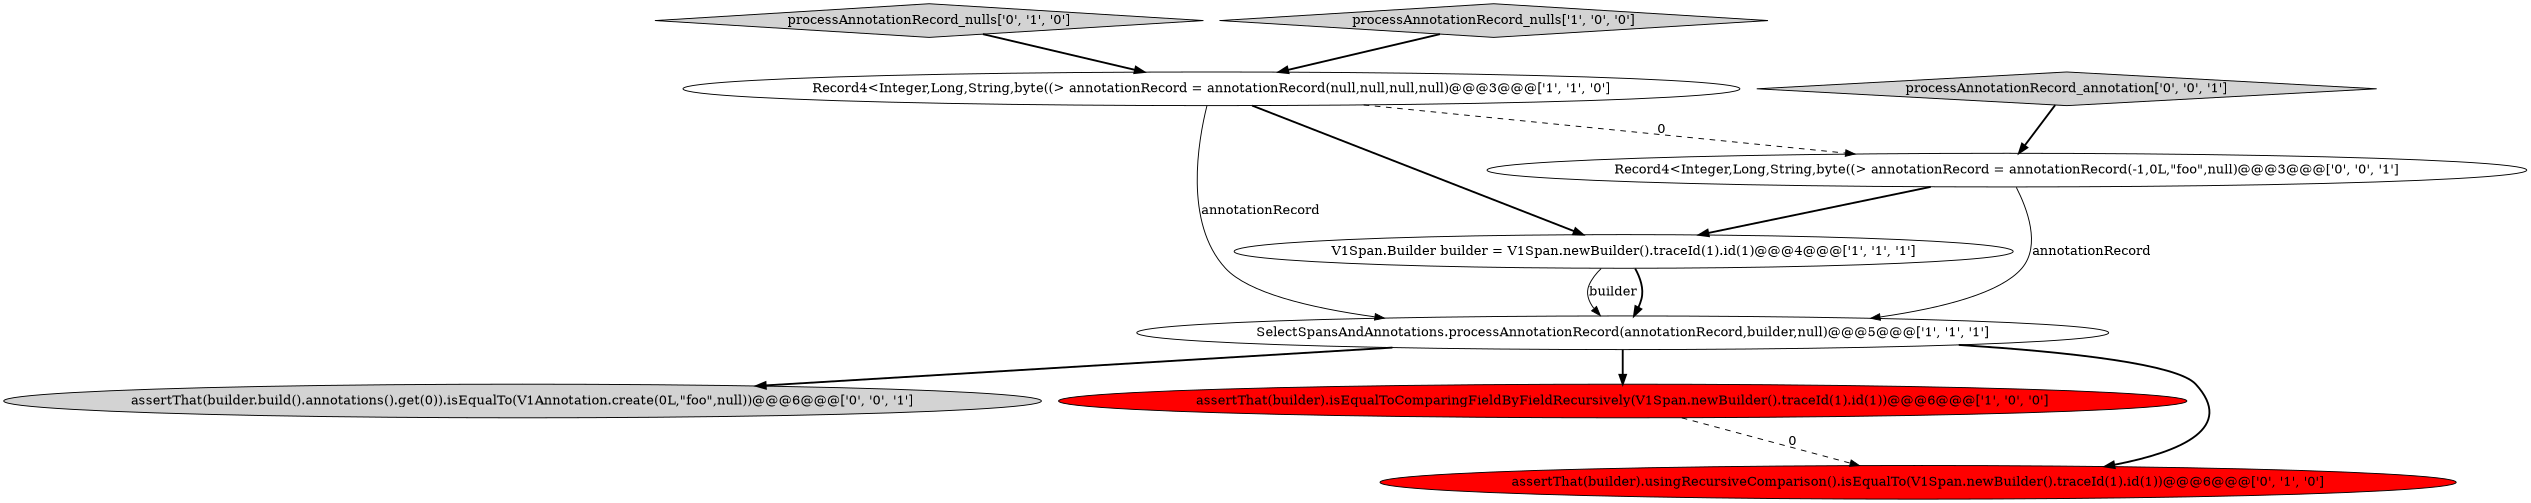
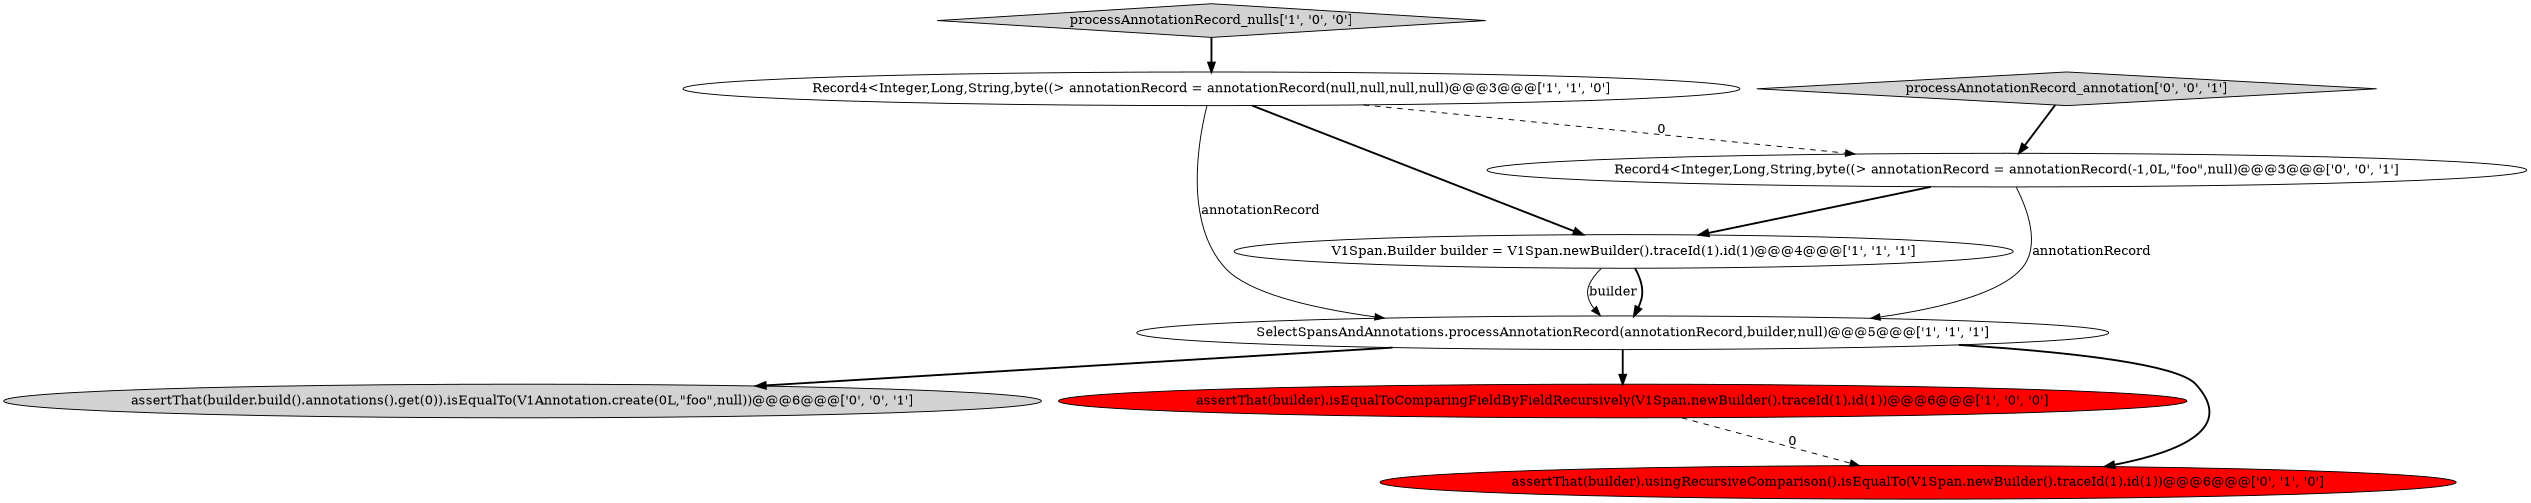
  digraph {
    node [fillcolor=white shape=ellipse style=filled]
    edge [style=bold]
    n1 [label="Record4<Integer,Long,String,byte((> annotationRecord = annotationRecord(-1,0L,\"foo\",null)@@@3@@@['0', '0', '1']"]
    n2 [label="SelectSpansAndAnnotations.processAnnotationRecord(annotationRecord,builder,null)@@@5@@@['1', '1', '1']"]
    n3 [label="V1Span.Builder builder = V1Span.newBuilder().traceId(1).id(1)@@@4@@@['1', '1', '1']"]
-   n4 [fillcolor=lightgray label="processAnnotationRecord_nulls['0', '1', '0']" shape=diamond]
    n5 [label="Record4<Integer,Long,String,byte((> annotationRecord = annotationRecord(null,null,null,null)@@@3@@@['1', '1', '0']"]
    n6 [fillcolor=lightgray label="processAnnotationRecord_annotation['0', '0', '1']" shape=diamond]
    n7 [fillcolor=lightgray label="assertThat(builder.build().annotations().get(0)).isEqualTo(V1Annotation.create(0L,\"foo\",null))@@@6@@@['0', '0', '1']"]
    n8 [fillcolor=red label="assertThat(builder).isEqualToComparingFieldByFieldRecursively(V1Span.newBuilder().traceId(1).id(1))@@@6@@@['1', '0', '0']"]
    n9 [fillcolor=red label="assertThat(builder).usingRecursiveComparison().isEqualTo(V1Span.newBuilder().traceId(1).id(1))@@@6@@@['0', '1', '0']"]
    n10 [fillcolor=lightgray label="processAnnotationRecord_nulls['1', '0', '0']" shape=diamond]
    n1 -> n2 [label=annotationRecord style=solid]
    n1 -> n3
    n2 -> n7
    n2 -> n8
    n2 -> n9
    n3 -> n2
    n3 -> n2 [label=builder style=solid]
-   n4 -> n5
    n5 -> n1 [label=0 style=dashed]
    n5 -> n2 [label=annotationRecord style=solid]
    n5 -> n3
    n6 -> n1
    n8 -> n9 [label=0 style=dashed]
    n10 -> n5
  }
